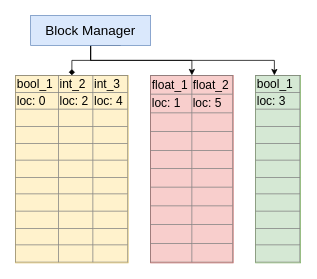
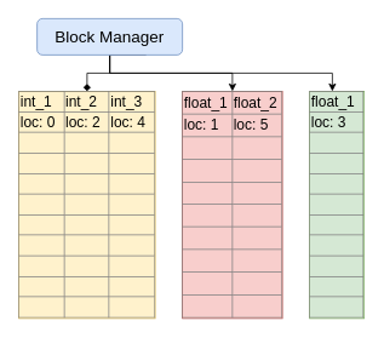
  <mxCell id="0" />
  <mxCell id="1" parent="0" />
- <mxCell id="2" value="&lt;table border=&quot;1&quot; width=&quot;100%&quot; style=&quot;width: 100%; height: 100%; border-collapse: collapse; font-size: 16px;&quot;&gt;&lt;tbody style=&quot;font-size: 16px;&quot;&gt;&lt;tr style=&quot;font-size: 16px;&quot;&gt;&lt;td style=&quot;font-size: 16px;&quot;&gt;&lt;font style=&quot;font-size: 16px;&quot;&gt;bool_1&lt;/font&gt;&lt;/td&gt;&lt;td style=&quot;font-size: 16px;&quot;&gt;&lt;font style=&quot;font-size: 16px;&quot;&gt;int_2&lt;/font&gt;&lt;/td&gt;&lt;td style=&quot;font-size: 16px;&quot;&gt;&lt;font style=&quot;font-size: 16px;&quot;&gt;int_3&lt;/font&gt;&lt;/td&gt;&lt;/tr&gt;&lt;tr style=&quot;font-size: 16px;&quot;&gt;&lt;td style=&quot;font-size: 16px;&quot;&gt;&lt;font style=&quot;font-size: 16px;&quot;&gt;loc: 0&lt;/font&gt;&lt;/td&gt;&lt;td style=&quot;font-size: 16px;&quot;&gt;&lt;font style=&quot;font-size: 16px;&quot;&gt;loc: 2&lt;/font&gt;&lt;/td&gt;&lt;td style=&quot;font-size: 16px;&quot;&gt;&lt;font style=&quot;font-size: 16px;&quot;&gt;loc: 4&lt;/font&gt;&lt;/td&gt;&lt;/tr&gt;&lt;tr style=&quot;font-size: 16px;&quot;&gt;&lt;td style=&quot;font-size: 16px;&quot;&gt;&lt;br style=&quot;font-size: 16px;&quot;&gt;&lt;/td&gt;&lt;td style=&quot;font-size: 16px;&quot;&gt;&lt;br style=&quot;font-size: 16px;&quot;&gt;&lt;/td&gt;&lt;td style=&quot;font-size: 16px;&quot;&gt;&lt;br style=&quot;font-size: 16px;&quot;&gt;&lt;/td&gt;&lt;/tr&gt;&lt;tr style=&quot;font-size: 16px;&quot;&gt;&lt;td style=&quot;font-size: 16px;&quot;&gt;&lt;br style=&quot;font-size: 16px;&quot;&gt;&lt;/td&gt;&lt;td style=&quot;font-size: 16px;&quot;&gt;&lt;br style=&quot;font-size: 16px;&quot;&gt;&lt;/td&gt;&lt;td style=&quot;font-size: 16px;&quot;&gt;&lt;br style=&quot;font-size: 16px;&quot;&gt;&lt;/td&gt;&lt;/tr&gt;&lt;tr style=&quot;font-size: 16px;&quot;&gt;&lt;td style=&quot;font-size: 16px;&quot;&gt;&lt;br style=&quot;font-size: 16px;&quot;&gt;&lt;/td&gt;&lt;td style=&quot;font-size: 16px;&quot;&gt;&lt;br style=&quot;font-size: 16px;&quot;&gt;&lt;/td&gt;&lt;td style=&quot;font-size: 16px;&quot;&gt;&lt;br style=&quot;font-size: 16px;&quot;&gt;&lt;/td&gt;&lt;/tr&gt;&lt;tr style=&quot;font-size: 16px;&quot;&gt;&lt;td style=&quot;font-size: 16px;&quot;&gt;&lt;br style=&quot;font-size: 16px;&quot;&gt;&lt;/td&gt;&lt;td style=&quot;font-size: 16px;&quot;&gt;&lt;br style=&quot;font-size: 16px;&quot;&gt;&lt;/td&gt;&lt;td style=&quot;font-size: 16px;&quot;&gt;&lt;br style=&quot;font-size: 16px;&quot;&gt;&lt;/td&gt;&lt;/tr&gt;&lt;tr style=&quot;font-size: 16px;&quot;&gt;&lt;td align=&quot;center&quot; style=&quot;font-size: 16px;&quot;&gt;&lt;/td&gt;&lt;td align=&quot;center&quot; style=&quot;font-size: 16px;&quot;&gt;&lt;/td&gt;&lt;td align=&quot;center&quot; style=&quot;font-size: 16px;&quot;&gt;&lt;br style=&quot;font-size: 16px;&quot;&gt;&lt;/td&gt;&lt;/tr&gt;&lt;tr style=&quot;font-size: 16px;&quot;&gt;&lt;td style=&quot;font-size: 16px;&quot;&gt;&lt;br style=&quot;font-size: 16px;&quot;&gt;&lt;/td&gt;&lt;td style=&quot;font-size: 16px;&quot;&gt;&lt;br style=&quot;font-size: 16px;&quot;&gt;&lt;/td&gt;&lt;td style=&quot;font-size: 16px;&quot;&gt;&lt;br style=&quot;font-size: 16px;&quot;&gt;&lt;/td&gt;&lt;/tr&gt;&lt;tr style=&quot;font-size: 16px;&quot;&gt;&lt;td style=&quot;font-size: 16px;&quot;&gt;&lt;br style=&quot;font-size: 16px;&quot;&gt;&lt;/td&gt;&lt;td style=&quot;font-size: 16px;&quot;&gt;&lt;br style=&quot;font-size: 16px;&quot;&gt;&lt;/td&gt;&lt;td style=&quot;font-size: 16px;&quot;&gt;&lt;br style=&quot;font-size: 16px;&quot;&gt;&lt;/td&gt;&lt;/tr&gt;&lt;tr style=&quot;font-size: 16px;&quot;&gt;&lt;td style=&quot;font-size: 16px;&quot;&gt;&lt;br style=&quot;font-size: 16px;&quot;&gt;&lt;/td&gt;&lt;td style=&quot;font-size: 16px;&quot;&gt;&lt;br style=&quot;font-size: 16px;&quot;&gt;&lt;/td&gt;&lt;td style=&quot;font-size: 16px;&quot;&gt;&lt;br style=&quot;font-size: 16px;&quot;&gt;&lt;/td&gt;&lt;/tr&gt;&lt;tr style=&quot;font-size: 16px;&quot;&gt;&lt;td style=&quot;font-size: 16px;&quot;&gt;&lt;br style=&quot;font-size: 16px;&quot;&gt;&lt;/td&gt;&lt;td style=&quot;font-size: 16px;&quot;&gt;&lt;br style=&quot;font-size: 16px;&quot;&gt;&lt;/td&gt;&lt;td style=&quot;font-size: 16px;&quot;&gt;&lt;br style=&quot;font-size: 16px;&quot;&gt;&lt;/td&gt;&lt;/tr&gt;&lt;/tbody&gt;&lt;/table&gt;" style="text;html=1;strokeColor=#d6b656;fillColor=#fff2cc;overflow=fill;fontSize=16;" parent="1" vertex="1"><mxGeometry x="20" y="100" width="150" height="250" as="geometry" /></mxCell>
+ <mxCell id="2" value="&lt;table border=&quot;1&quot; width=&quot;100%&quot; style=&quot;width: 100%; height: 100%; border-collapse: collapse; font-size: 16px;&quot;&gt;&lt;tbody style=&quot;font-size: 16px;&quot;&gt;&lt;tr style=&quot;font-size: 16px;&quot;&gt;&lt;td style=&quot;font-size: 16px;&quot;&gt;&lt;font style=&quot;font-size: 16px;&quot;&gt;int_1&lt;/font&gt;&lt;/td&gt;&lt;td style=&quot;font-size: 16px;&quot;&gt;&lt;font style=&quot;font-size: 16px;&quot;&gt;int_2&lt;/font&gt;&lt;/td&gt;&lt;td style=&quot;font-size: 16px;&quot;&gt;&lt;font style=&quot;font-size: 16px;&quot;&gt;int_3&lt;/font&gt;&lt;/td&gt;&lt;/tr&gt;&lt;tr style=&quot;font-size: 16px;&quot;&gt;&lt;td style=&quot;font-size: 16px;&quot;&gt;&lt;font style=&quot;font-size: 16px;&quot;&gt;loc: 0&lt;/font&gt;&lt;/td&gt;&lt;td style=&quot;font-size: 16px;&quot;&gt;&lt;font style=&quot;font-size: 16px;&quot;&gt;loc: 2&lt;/font&gt;&lt;/td&gt;&lt;td style=&quot;font-size: 16px;&quot;&gt;&lt;font style=&quot;font-size: 16px;&quot;&gt;loc: 4&lt;/font&gt;&lt;/td&gt;&lt;/tr&gt;&lt;tr style=&quot;font-size: 16px;&quot;&gt;&lt;td style=&quot;font-size: 16px;&quot;&gt;&lt;br style=&quot;font-size: 16px;&quot;&gt;&lt;/td&gt;&lt;td style=&quot;font-size: 16px;&quot;&gt;&lt;br style=&quot;font-size: 16px;&quot;&gt;&lt;/td&gt;&lt;td style=&quot;font-size: 16px;&quot;&gt;&lt;br style=&quot;font-size: 16px;&quot;&gt;&lt;/td&gt;&lt;/tr&gt;&lt;tr style=&quot;font-size: 16px;&quot;&gt;&lt;td style=&quot;font-size: 16px;&quot;&gt;&lt;br style=&quot;font-size: 16px;&quot;&gt;&lt;/td&gt;&lt;td style=&quot;font-size: 16px;&quot;&gt;&lt;br style=&quot;font-size: 16px;&quot;&gt;&lt;/td&gt;&lt;td style=&quot;font-size: 16px;&quot;&gt;&lt;br style=&quot;font-size: 16px;&quot;&gt;&lt;/td&gt;&lt;/tr&gt;&lt;tr style=&quot;font-size: 16px;&quot;&gt;&lt;td style=&quot;font-size: 16px;&quot;&gt;&lt;br style=&quot;font-size: 16px;&quot;&gt;&lt;/td&gt;&lt;td style=&quot;font-size: 16px;&quot;&gt;&lt;br style=&quot;font-size: 16px;&quot;&gt;&lt;/td&gt;&lt;td style=&quot;font-size: 16px;&quot;&gt;&lt;br style=&quot;font-size: 16px;&quot;&gt;&lt;/td&gt;&lt;/tr&gt;&lt;tr style=&quot;font-size: 16px;&quot;&gt;&lt;td style=&quot;font-size: 16px;&quot;&gt;&lt;br style=&quot;font-size: 16px;&quot;&gt;&lt;/td&gt;&lt;td style=&quot;font-size: 16px;&quot;&gt;&lt;br style=&quot;font-size: 16px;&quot;&gt;&lt;/td&gt;&lt;td style=&quot;font-size: 16px;&quot;&gt;&lt;br style=&quot;font-size: 16px;&quot;&gt;&lt;/td&gt;&lt;/tr&gt;&lt;tr style=&quot;font-size: 16px;&quot;&gt;&lt;td align=&quot;center&quot; style=&quot;font-size: 16px;&quot;&gt;&lt;/td&gt;&lt;td align=&quot;center&quot; style=&quot;font-size: 16px;&quot;&gt;&lt;/td&gt;&lt;td align=&quot;center&quot; style=&quot;font-size: 16px;&quot;&gt;&lt;br style=&quot;font-size: 16px;&quot;&gt;&lt;/td&gt;&lt;/tr&gt;&lt;tr style=&quot;font-size: 16px;&quot;&gt;&lt;td style=&quot;font-size: 16px;&quot;&gt;&lt;br style=&quot;font-size: 16px;&quot;&gt;&lt;/td&gt;&lt;td style=&quot;font-size: 16px;&quot;&gt;&lt;br style=&quot;font-size: 16px;&quot;&gt;&lt;/td&gt;&lt;td style=&quot;font-size: 16px;&quot;&gt;&lt;br style=&quot;font-size: 16px;&quot;&gt;&lt;/td&gt;&lt;/tr&gt;&lt;tr style=&quot;font-size: 16px;&quot;&gt;&lt;td style=&quot;font-size: 16px;&quot;&gt;&lt;br style=&quot;font-size: 16px;&quot;&gt;&lt;/td&gt;&lt;td style=&quot;font-size: 16px;&quot;&gt;&lt;br style=&quot;font-size: 16px;&quot;&gt;&lt;/td&gt;&lt;td style=&quot;font-size: 16px;&quot;&gt;&lt;br style=&quot;font-size: 16px;&quot;&gt;&lt;/td&gt;&lt;/tr&gt;&lt;tr style=&quot;font-size: 16px;&quot;&gt;&lt;td style=&quot;font-size: 16px;&quot;&gt;&lt;br style=&quot;font-size: 16px;&quot;&gt;&lt;/td&gt;&lt;td style=&quot;font-size: 16px;&quot;&gt;&lt;br style=&quot;font-size: 16px;&quot;&gt;&lt;/td&gt;&lt;td style=&quot;font-size: 16px;&quot;&gt;&lt;br style=&quot;font-size: 16px;&quot;&gt;&lt;/td&gt;&lt;/tr&gt;&lt;tr style=&quot;font-size: 16px;&quot;&gt;&lt;td style=&quot;font-size: 16px;&quot;&gt;&lt;br style=&quot;font-size: 16px;&quot;&gt;&lt;/td&gt;&lt;td style=&quot;font-size: 16px;&quot;&gt;&lt;br style=&quot;font-size: 16px;&quot;&gt;&lt;/td&gt;&lt;td style=&quot;font-size: 16px;&quot;&gt;&lt;br style=&quot;font-size: 16px;&quot;&gt;&lt;/td&gt;&lt;/tr&gt;&lt;/tbody&gt;&lt;/table&gt;" style="text;html=1;strokeColor=#d6b656;fillColor=#fff2cc;overflow=fill;fontSize=16;" parent="1" vertex="1"><mxGeometry x="20" y="100" width="150" height="250" as="geometry" /></mxCell>
  <mxCell id="3" value="&lt;table border=&quot;1&quot; width=&quot;100%&quot; style=&quot;width: 100%; height: 100%; border-collapse: collapse; font-size: 16px;&quot;&gt;&lt;tbody style=&quot;font-size: 16px;&quot;&gt;&lt;tr style=&quot;font-size: 16px;&quot;&gt;&lt;td style=&quot;font-size: 16px;&quot;&gt;float_1&lt;/td&gt;&lt;td style=&quot;font-size: 16px;&quot;&gt;float_2&lt;/td&gt;&lt;/tr&gt;&lt;tr style=&quot;font-size: 16px;&quot;&gt;&lt;td style=&quot;font-size: 16px;&quot;&gt;loc: 1&lt;/td&gt;&lt;td style=&quot;font-size: 16px;&quot;&gt;loc: 5&lt;/td&gt;&lt;/tr&gt;&lt;tr style=&quot;font-size: 16px;&quot;&gt;&lt;td style=&quot;font-size: 16px;&quot;&gt;&lt;br style=&quot;font-size: 16px;&quot;&gt;&lt;/td&gt;&lt;td style=&quot;font-size: 16px;&quot;&gt;&lt;br style=&quot;font-size: 16px;&quot;&gt;&lt;/td&gt;&lt;/tr&gt;&lt;tr style=&quot;font-size: 16px;&quot;&gt;&lt;td style=&quot;font-size: 16px;&quot;&gt;&lt;br style=&quot;font-size: 16px;&quot;&gt;&lt;/td&gt;&lt;td style=&quot;font-size: 16px;&quot;&gt;&lt;br style=&quot;font-size: 16px;&quot;&gt;&lt;/td&gt;&lt;/tr&gt;&lt;tr style=&quot;font-size: 16px;&quot;&gt;&lt;td style=&quot;font-size: 16px;&quot;&gt;&lt;br style=&quot;font-size: 16px;&quot;&gt;&lt;/td&gt;&lt;td style=&quot;font-size: 16px;&quot;&gt;&lt;br style=&quot;font-size: 16px;&quot;&gt;&lt;/td&gt;&lt;/tr&gt;&lt;tr style=&quot;font-size: 16px;&quot;&gt;&lt;td style=&quot;font-size: 16px;&quot;&gt;&lt;br style=&quot;font-size: 16px;&quot;&gt;&lt;/td&gt;&lt;td style=&quot;font-size: 16px;&quot;&gt;&lt;br style=&quot;font-size: 16px;&quot;&gt;&lt;/td&gt;&lt;/tr&gt;&lt;tr style=&quot;font-size: 16px;&quot;&gt;&lt;td style=&quot;font-size: 16px;&quot;&gt;&lt;br style=&quot;font-size: 16px;&quot;&gt;&lt;/td&gt;&lt;td style=&quot;font-size: 16px;&quot;&gt;&lt;br style=&quot;font-size: 16px;&quot;&gt;&lt;/td&gt;&lt;/tr&gt;&lt;tr style=&quot;font-size: 16px;&quot;&gt;&lt;td style=&quot;font-size: 16px;&quot;&gt;&lt;br style=&quot;font-size: 16px;&quot;&gt;&lt;/td&gt;&lt;td style=&quot;font-size: 16px;&quot;&gt;&lt;br style=&quot;font-size: 16px;&quot;&gt;&lt;/td&gt;&lt;/tr&gt;&lt;tr style=&quot;font-size: 16px;&quot;&gt;&lt;td style=&quot;font-size: 16px;&quot;&gt;&lt;br style=&quot;font-size: 16px;&quot;&gt;&lt;/td&gt;&lt;td style=&quot;font-size: 16px;&quot;&gt;&lt;br style=&quot;font-size: 16px;&quot;&gt;&lt;/td&gt;&lt;/tr&gt;&lt;tr style=&quot;font-size: 16px;&quot;&gt;&lt;td style=&quot;font-size: 16px;&quot;&gt;&lt;br style=&quot;font-size: 16px;&quot;&gt;&lt;/td&gt;&lt;td style=&quot;font-size: 16px;&quot;&gt;&lt;br style=&quot;font-size: 16px;&quot;&gt;&lt;/td&gt;&lt;/tr&gt;&lt;/tbody&gt;&lt;/table&gt;" style="text;html=1;strokeColor=#b85450;fillColor=#f8cecc;overflow=fill;fontSize=16;" parent="1" vertex="1"><mxGeometry x="200" y="100" width="110" height="250" as="geometry" /></mxCell>
- <mxCell id="4" value="&lt;table border=&quot;1&quot; width=&quot;100%&quot; style=&quot;width: 100%; height: 100%; border-collapse: collapse; font-size: 16px;&quot;&gt;&lt;tbody style=&quot;font-size: 16px;&quot;&gt;&lt;tr style=&quot;font-size: 16px;&quot;&gt;&lt;td style=&quot;font-size: 16px;&quot;&gt;bool_1&lt;/td&gt;&lt;/tr&gt;&lt;tr style=&quot;font-size: 16px;&quot;&gt;&lt;td style=&quot;font-size: 16px;&quot;&gt;loc: 3&lt;/td&gt;&lt;/tr&gt;&lt;tr style=&quot;font-size: 16px;&quot;&gt;&lt;td style=&quot;font-size: 16px;&quot;&gt;&lt;br style=&quot;font-size: 16px;&quot;&gt;&lt;/td&gt;&lt;/tr&gt;&lt;tr style=&quot;font-size: 16px;&quot;&gt;&lt;td style=&quot;font-size: 16px;&quot;&gt;&lt;br style=&quot;font-size: 16px;&quot;&gt;&lt;/td&gt;&lt;/tr&gt;&lt;tr style=&quot;font-size: 16px;&quot;&gt;&lt;td style=&quot;font-size: 16px;&quot;&gt;&lt;br style=&quot;font-size: 16px;&quot;&gt;&lt;/td&gt;&lt;/tr&gt;&lt;tr style=&quot;font-size: 16px;&quot;&gt;&lt;td style=&quot;font-size: 16px;&quot;&gt;&lt;br style=&quot;font-size: 16px;&quot;&gt;&lt;/td&gt;&lt;/tr&gt;&lt;tr style=&quot;font-size: 16px;&quot;&gt;&lt;td style=&quot;font-size: 16px;&quot;&gt;&lt;br style=&quot;font-size: 16px;&quot;&gt;&lt;/td&gt;&lt;/tr&gt;&lt;tr style=&quot;font-size: 16px;&quot;&gt;&lt;td style=&quot;font-size: 16px;&quot;&gt;&lt;br style=&quot;font-size: 16px;&quot;&gt;&lt;/td&gt;&lt;/tr&gt;&lt;tr style=&quot;font-size: 16px;&quot;&gt;&lt;td style=&quot;font-size: 16px;&quot;&gt;&lt;br style=&quot;font-size: 16px;&quot;&gt;&lt;/td&gt;&lt;/tr&gt;&lt;tr style=&quot;font-size: 16px;&quot;&gt;&lt;td style=&quot;font-size: 16px;&quot;&gt;&lt;br style=&quot;font-size: 16px;&quot;&gt;&lt;/td&gt;&lt;/tr&gt;&lt;tr style=&quot;font-size: 16px;&quot;&gt;&lt;td style=&quot;font-size: 16px;&quot;&gt;&lt;br style=&quot;font-size: 16px;&quot;&gt;&lt;/td&gt;&lt;/tr&gt;&lt;/tbody&gt;&lt;/table&gt;" style="text;html=1;strokeColor=#82b366;fillColor=#d5e8d4;overflow=fill;fontSize=16;" parent="1" vertex="1"><mxGeometry x="340" y="100" width="60" height="250" as="geometry" /></mxCell>
+ <mxCell id="4" value="&lt;table border=&quot;1&quot; width=&quot;100%&quot; style=&quot;width: 100%; height: 100%; border-collapse: collapse; font-size: 16px;&quot;&gt;&lt;tbody style=&quot;font-size: 16px;&quot;&gt;&lt;tr style=&quot;font-size: 16px;&quot;&gt;&lt;td style=&quot;font-size: 16px;&quot;&gt;float_1&lt;/td&gt;&lt;/tr&gt;&lt;tr style=&quot;font-size: 16px;&quot;&gt;&lt;td style=&quot;font-size: 16px;&quot;&gt;loc: 3&lt;/td&gt;&lt;/tr&gt;&lt;tr style=&quot;font-size: 16px;&quot;&gt;&lt;td style=&quot;font-size: 16px;&quot;&gt;&lt;br style=&quot;font-size: 16px;&quot;&gt;&lt;/td&gt;&lt;/tr&gt;&lt;tr style=&quot;font-size: 16px;&quot;&gt;&lt;td style=&quot;font-size: 16px;&quot;&gt;&lt;br style=&quot;font-size: 16px;&quot;&gt;&lt;/td&gt;&lt;/tr&gt;&lt;tr style=&quot;font-size: 16px;&quot;&gt;&lt;td style=&quot;font-size: 16px;&quot;&gt;&lt;br style=&quot;font-size: 16px;&quot;&gt;&lt;/td&gt;&lt;/tr&gt;&lt;tr style=&quot;font-size: 16px;&quot;&gt;&lt;td style=&quot;font-size: 16px;&quot;&gt;&lt;br style=&quot;font-size: 16px;&quot;&gt;&lt;/td&gt;&lt;/tr&gt;&lt;tr style=&quot;font-size: 16px;&quot;&gt;&lt;td style=&quot;font-size: 16px;&quot;&gt;&lt;br style=&quot;font-size: 16px;&quot;&gt;&lt;/td&gt;&lt;/tr&gt;&lt;tr style=&quot;font-size: 16px;&quot;&gt;&lt;td style=&quot;font-size: 16px;&quot;&gt;&lt;br style=&quot;font-size: 16px;&quot;&gt;&lt;/td&gt;&lt;/tr&gt;&lt;tr style=&quot;font-size: 16px;&quot;&gt;&lt;td style=&quot;font-size: 16px;&quot;&gt;&lt;br style=&quot;font-size: 16px;&quot;&gt;&lt;/td&gt;&lt;/tr&gt;&lt;tr style=&quot;font-size: 16px;&quot;&gt;&lt;td style=&quot;font-size: 16px;&quot;&gt;&lt;br style=&quot;font-size: 16px;&quot;&gt;&lt;/td&gt;&lt;/tr&gt;&lt;tr style=&quot;font-size: 16px;&quot;&gt;&lt;td style=&quot;font-size: 16px;&quot;&gt;&lt;br style=&quot;font-size: 16px;&quot;&gt;&lt;/td&gt;&lt;/tr&gt;&lt;/tbody&gt;&lt;/table&gt;" style="text;html=1;strokeColor=#82b366;fillColor=#d5e8d4;overflow=fill;fontSize=16;" parent="1" vertex="1"><mxGeometry x="340" y="100" width="60" height="250" as="geometry" /></mxCell>
  <mxCell id="5" style="edgeStyle=orthogonalEdgeStyle;rounded=0;orthogonalLoop=1;jettySize=auto;html=1;exitX=0.5;exitY=1;exitDx=0;exitDy=0;entryX=0.5;entryY=0;entryDx=0;entryDy=0;endArrow=diamond;" parent="1" source="8" edge="1" target="2"><mxGeometry relative="1" as="geometry"><mxPoint x="90" y="90" as="targetPoint" /></mxGeometry></mxCell>
  <mxCell id="6" style="edgeStyle=orthogonalEdgeStyle;rounded=0;orthogonalLoop=1;jettySize=auto;html=1;exitX=0.5;exitY=1;exitDx=0;exitDy=0;entryX=0.5;entryY=0;entryDx=0;entryDy=0;" parent="1" source="8" target="3" edge="1"><mxGeometry relative="1" as="geometry" /></mxCell>
  <mxCell id="7" style="edgeStyle=orthogonalEdgeStyle;rounded=0;orthogonalLoop=1;jettySize=auto;html=1;exitX=0.75;exitY=1;exitDx=0;exitDy=0;" parent="1" source="8" target="4" edge="1"><mxGeometry relative="1" as="geometry"><Array as="points"><mxPoint x="120" y="60" /><mxPoint x="120" y="80" /><mxPoint x="365" y="80" /></Array></mxGeometry></mxCell>
- <mxCell id="8" value="&lt;font style=&quot;font-size: 18px&quot;&gt;Block Manager&lt;/font&gt;" style="rounded=0;whiteSpace=wrap;html=1;fillColor=#dae8fc;strokeColor=#6c8ebf;" parent="1" vertex="1"><mxGeometry x="40" y="20" width="160" height="40" as="geometry" /></mxCell>
+ <mxCell id="8" value="&lt;font style=&quot;font-size: 18px&quot;&gt;Block Manager&lt;/font&gt;" style="whiteSpace=wrap;html=1;fillColor=#dae8fc;strokeColor=#6c8ebf;rounded=1;" parent="1" vertex="1"><mxGeometry x="40" y="20" width="160" height="40" as="geometry" /></mxCell>
